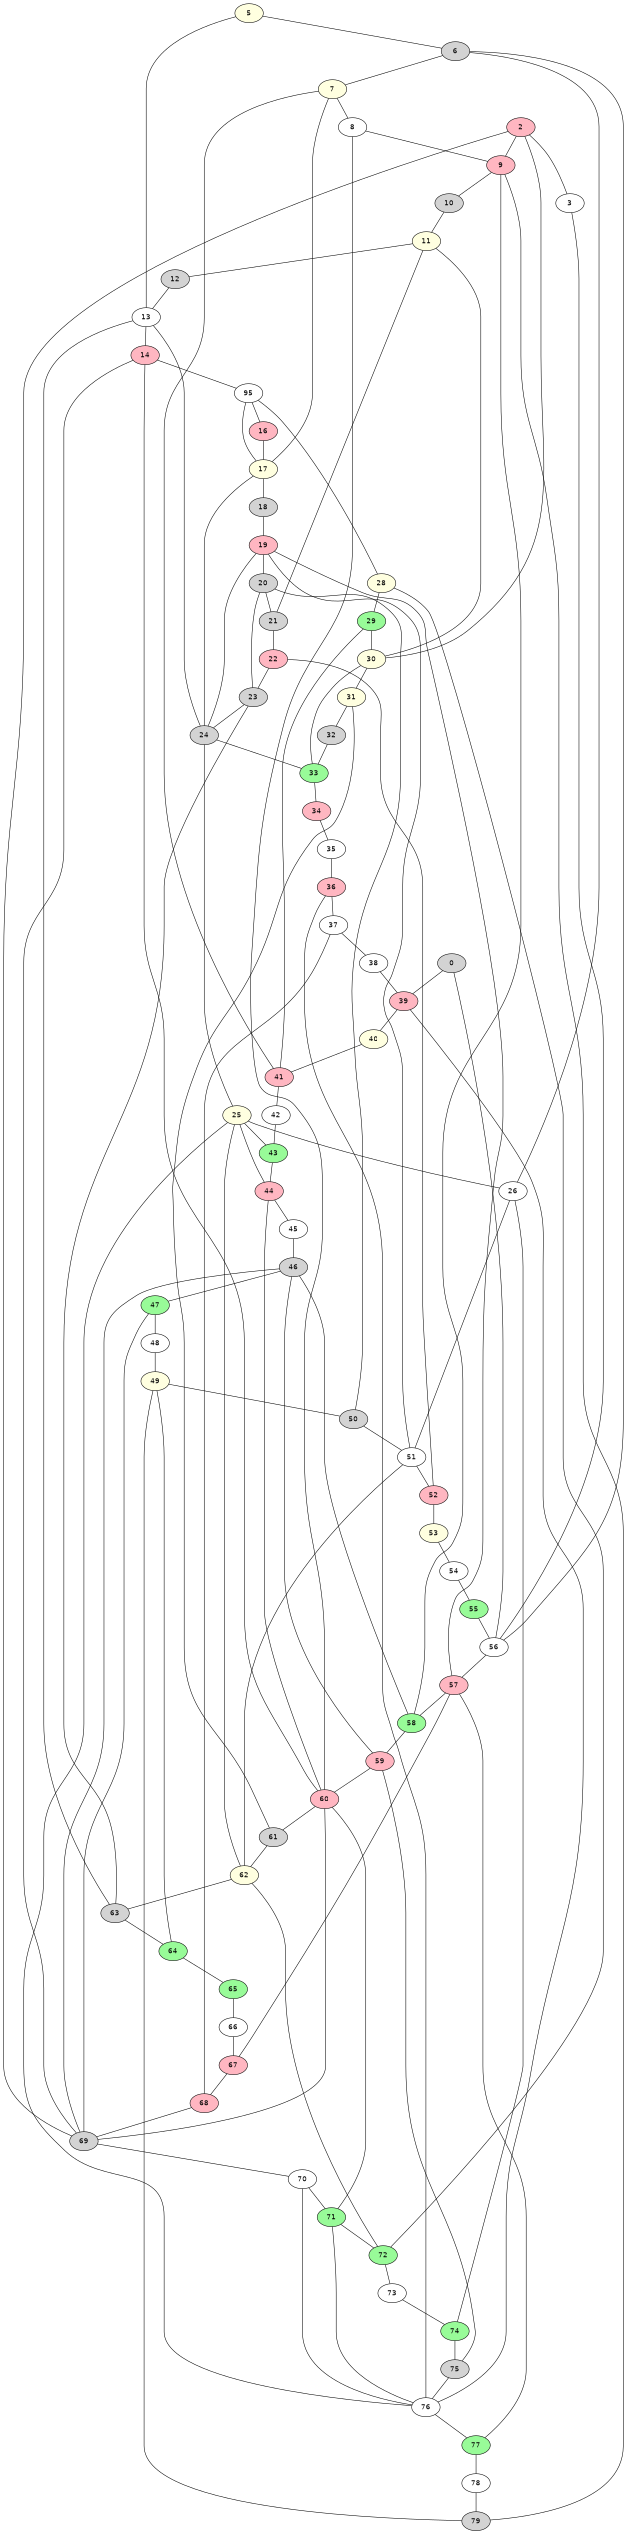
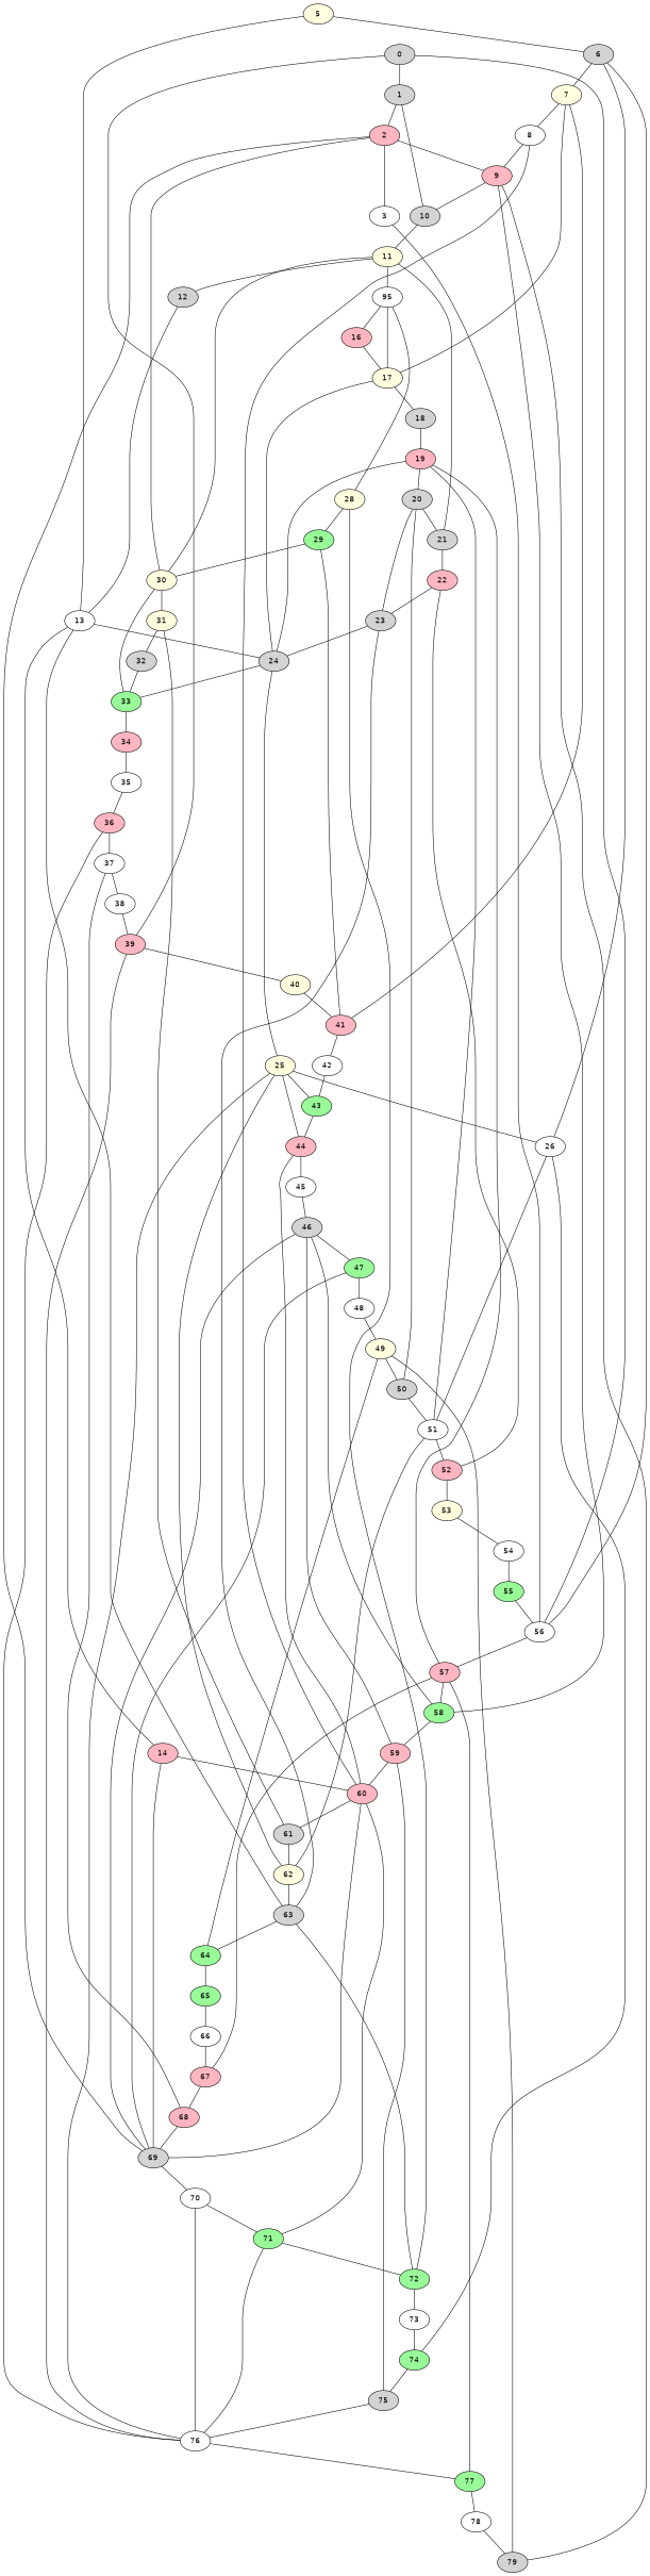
  graph {
    fontname="DejaVu Sans"
    node [fillcolor=white fontname="DejaVu Sans" style=filled]
    edge [fontname="DejaVu Sans"]
    0 [fillcolor=lightgrey]
+   1 [fillcolor=lightgrey]
    56
    39 [fillcolor=lightpink]
    2 [fillcolor=lightpink]
    10 [fillcolor=lightgrey]
    57 [fillcolor=lightpink]
    76
    40 [fillcolor=lightyellow]
    17 [fillcolor=lightyellow]
    24 [fillcolor=lightgrey]
    18 [fillcolor=lightgrey]
    3
    9 [fillcolor=lightpink]
    30 [fillcolor=lightyellow]
    69 [fillcolor=lightgrey]
    11 [fillcolor=lightyellow]
    58 [fillcolor=palegreen]
    77 [fillcolor=palegreen]
    67 [fillcolor=lightpink]
    41 [fillcolor=lightpink]
    33 [fillcolor=palegreen]
    25 [fillcolor=lightyellow]
    19 [fillcolor=lightpink]
    79 [fillcolor=lightgrey]
    31 [fillcolor=lightyellow]
    70
    12 [fillcolor=lightgrey]
    21 [fillcolor=lightgrey]
    59 [fillcolor=lightpink]
    34 [fillcolor=lightpink]
    61 [fillcolor=lightgrey]
    32 [fillcolor=lightgrey]
    71 [fillcolor=palegreen]
    5 [fillcolor=lightyellow]
    6 [fillcolor=lightgrey]
    13
    29 [fillcolor=palegreen]
    7 [fillcolor=lightyellow]
    26
    14 [fillcolor=lightpink]
    63 [fillcolor=lightgrey]
    42
    8
    51
    74 [fillcolor=palegreen]
    60 [fillcolor=lightpink]
    n48 [label=95]
    64 [fillcolor=palegreen]
    52 [fillcolor=lightpink]
    62 [fillcolor=lightyellow]
    75 [fillcolor=lightgrey]
    43 [fillcolor=palegreen]
    72 [fillcolor=palegreen]
    22 [fillcolor=lightpink]
    23 [fillcolor=lightgrey]
    16 [fillcolor=lightpink]
    28 [fillcolor=lightyellow]
    65 [fillcolor=palegreen]
    44 [fillcolor=lightpink]
    73
    20 [fillcolor=lightgrey]
    50 [fillcolor=lightgrey]
    53 [fillcolor=lightyellow]
    78
    68 [fillcolor=lightpink]
    54
    45
    35
    46 [fillcolor=lightgrey]
    36 [fillcolor=lightpink]
    37
    38
    47 [fillcolor=palegreen]
    48
    49 [fillcolor=lightyellow]
    66
    55 [fillcolor=palegreen]
+   0 -- 1
    0 -- 56
    0 -- 39
+   1 -- 2
+   1 -- 10
    56 -- 57
    39 -- 76
    39 -- 40
    2 -- 3
    2 -- 9
    2 -- 30
    2 -- 69
    10 -- 11
    57 -- 58
    57 -- 77
    57 -- 67
    76 -- 77
    40 -- 41
    17 -- 24
    17 -- 18
    24 -- 33
    24 -- 25
    18 -- 19
    3 -- 56
    9 -- 10
    9 -- 58
    9 -- 79
    30 -- 33
    30 -- 31
    69 -- 70
    11 -- 30
    11 -- 12
    11 -- 21
    58 -- 59
    77 -- 78
    67 -- 68
    41 -- 42
    33 -- 34
    25 -- 76
    25 -- 26
    25 -- 62
    25 -- 43
    25 -- 44
    19 -- 57
    19 -- 24
    19 -- 51
    19 -- 20
    31 -- 61
    31 -- 32
    70 -- 76
    70 -- 71
    12 -- 13
    21 -- 22
    59 -- 60
    59 -- 75
    34 -- 35
    61 -- 62
    32 -- 33
    71 -- 76
    71 -- 72
    5 -- 6
    5 -- 13
    6 -- 56
    6 -- 7
    6 -- 26
    13 -- 24
    13 -- 14
    13 -- 63
    29 -- 30
    29 -- 41
    7 -- 17
    7 -- 41
    7 -- 8
    26 -- 51
    26 -- 74
    14 -- 69
    14 -- 60
-   14 -- n48
+   11 -- n48
    63 -- 64
    42 -- 43
    8 -- 9
    8 -- 60
    51 -- 52
    51 -- 62
    74 -- 75
    60 -- 69
    60 -- 61
    60 -- 71
    n48 -- 17
    n48 -- 16
    n48 -- 28
    64 -- 65
    52 -- 53
    62 -- 63
-   62 -- 72
+   63 -- 72
    75 -- 76
    43 -- 44
    72 -- 73
    22 -- 52
    22 -- 23
    23 -- 24
    23 -- 63
    16 -- 17
    28 -- 29
    28 -- 72
    65 -- 66
    44 -- 60
    44 -- 45
    73 -- 74
    20 -- 21
    20 -- 23
    20 -- 50
    50 -- 51
    53 -- 54
    78 -- 79
    68 -- 69
    54 -- 55
    45 -- 46
    35 -- 36
    46 -- 69
    46 -- 58
    46 -- 59
    46 -- 47
    36 -- 76
    36 -- 37
    37 -- 68
    37 -- 38
    38 -- 39
    47 -- 69
    47 -- 48
    48 -- 49
    49 -- 79
    49 -- 64
    49 -- 50
    66 -- 67
    55 -- 56
  }
